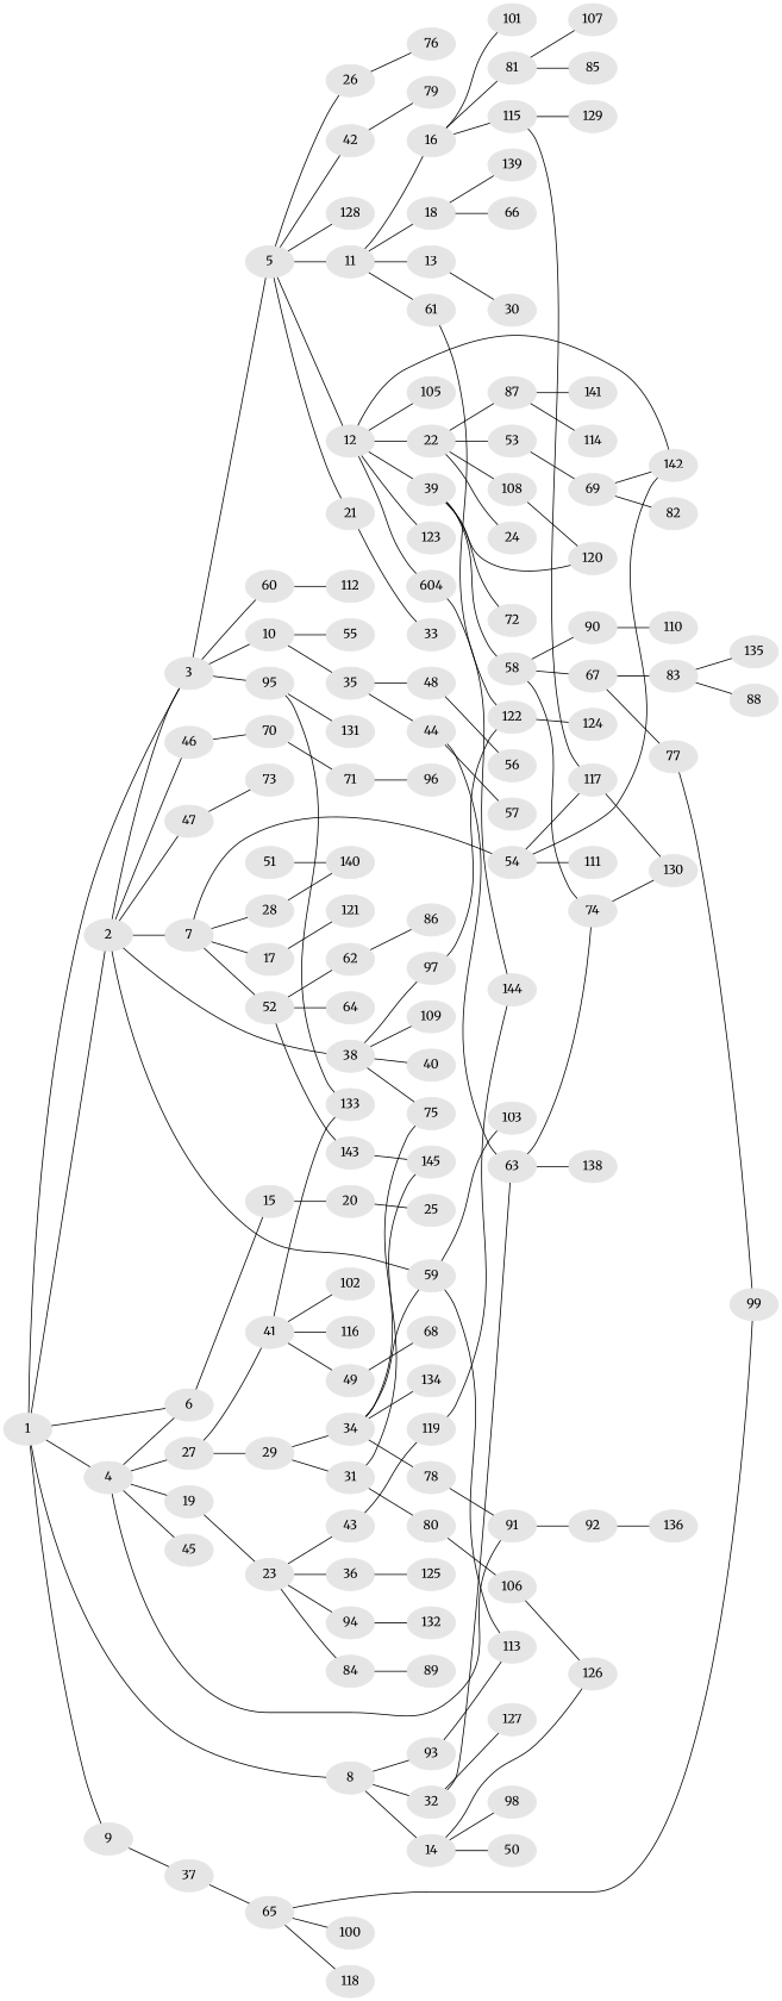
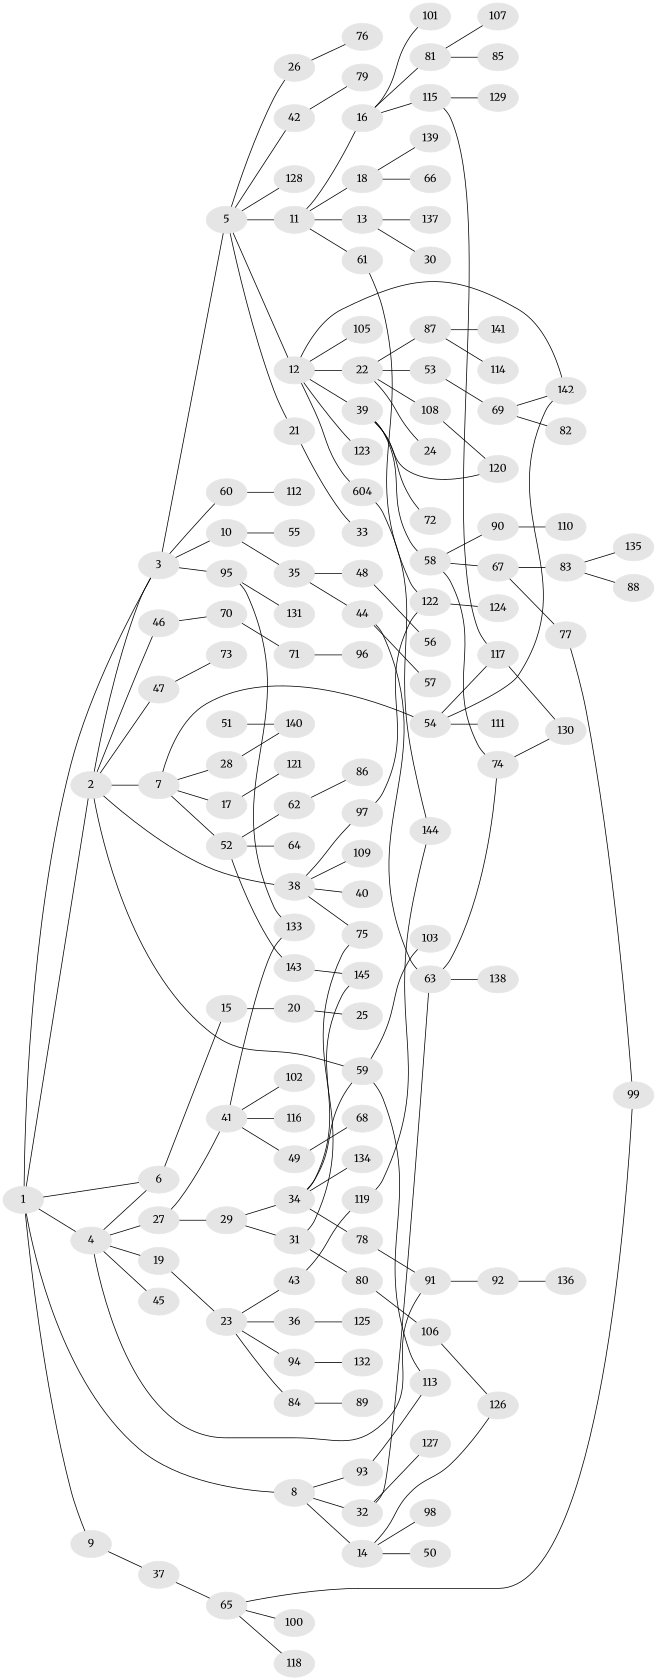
  graph {
    fontname=Merriweather
    rankdir=LR
    node [color=gray90 fontname=Merriweather style=filled]
    edge [fontname=Merriweather]
    1
    2
    3
    4
    6
    8
    9
    7
    38
    46
    47
    59
    5
    10
    60
    95
    19
    27
    45
    91
    15
    14
    32
    93
    37
    17
    28
    52
    54
    75
    40
    97
    109
    70
    73
    103
    113
    11
    12
    21
    26
    42
    128
    35
    55
    112
    133
    131
    23
    29
    41
    92
    13
    16
    18
    61
    22
    39
    n59 [label=604]
    105
    123
    142
    33
    76
    79
    20
    121
    140
    62
    64
    143
    111
    117
    50
    98
    126
    63
    127
    65
    44
    48
    30
+   137
    81
    101
    115
    66
    139
    122
    24
    53
    87
    108
    58
    72
    120
    144
    25
    85
    107
    129
    36
    43
    84
    94
    69
    114
    141
    125
    119
    51
    89
    132
    31
    34
    49
    102
    116
    80
    78
    134
    145
    106
    74
    138
    57
    56
    99
    100
    118
    67
    90
    68
    71
    86
    82
    130
    77
    83
    110
    124
    88
    135
    96
    136
    1 -- 2
    1 -- 3
    1 -- 4
    1 -- 6
    1 -- 8
    1 -- 9
    2 -- 3
    2 -- 7
    2 -- 38
    2 -- 46
    2 -- 47
    2 -- 59
    3 -- 5
    3 -- 10
    3 -- 60
    3 -- 95
    4 -- 6
    4 -- 19
    4 -- 27
    4 -- 45
    4 -- 91
    6 -- 15
    8 -- 14
    8 -- 32
    8 -- 93
    9 -- 37
    7 -- 17
    7 -- 28
    7 -- 52
    7 -- 54
    38 -- 75
    38 -- 40
    38 -- 97
    38 -- 109
    46 -- 70
    47 -- 73
    59 -- 103
    59 -- 113
    5 -- 11
    5 -- 12
    5 -- 21
    5 -- 26
    5 -- 42
    5 -- 128
    10 -- 35
    10 -- 55
    60 -- 112
    95 -- 133
    95 -- 131
    19 -- 23
    27 -- 29
    27 -- 41
    91 -- 92
    15 -- 20
    14 -- 50
    14 -- 98
    14 -- 126
    32 -- 63
    32 -- 127
    93 -- 113
    37 -- 65
    17 -- 121
    28 -- 140
    52 -- 62
    52 -- 64
    52 -- 143
    54 -- 142
    54 -- 111
    54 -- 117
    97 -- 122
    70 -- 71
    11 -- 13
    11 -- 16
    11 -- 18
    11 -- 61
    12 -- 22
    12 -- 39
    12 -- n59
    12 -- 105
    12 -- 123
    12 -- 142
    21 -- 33
    26 -- 76
    42 -- 79
    35 -- 44
    35 -- 48
    23 -- 36
    23 -- 43
    23 -- 84
    23 -- 94
    29 -- 31
    29 -- 34
    41 -- 133
    41 -- 49
    41 -- 102
    41 -- 116
    92 -- 136
    13 -- 30
+   13 -- 137
    16 -- 81
    16 -- 101
    16 -- 115
    18 -- 66
    18 -- 139
    61 -- 122
    22 -- 24
    22 -- 53
    22 -- 87
    22 -- 108
    39 -- 58
    39 -- 72
    39 -- 120
    n59 -- 144
    20 -- 25
    62 -- 86
    143 -- 145
    117 -- 130
    63 -- 74
    63 -- 138
    65 -- 99
    65 -- 100
    65 -- 118
    44 -- 63
    44 -- 57
    48 -- 56
    81 -- 85
    81 -- 107
    115 -- 117
    115 -- 129
    122 -- 124
    53 -- 69
    87 -- 114
    87 -- 141
    108 -- 120
    58 -- 74
    58 -- 67
    58 -- 90
    36 -- 125
    43 -- 119
    84 -- 89
    94 -- 132
    69 -- 142
    69 -- 82
    119 -- 144
    51 -- 140
    31 -- 75
    31 -- 80
    34 -- 59
    34 -- 78
    34 -- 134
    34 -- 145
    49 -- 68
    80 -- 106
    78 -- 91
    106 -- 126
    74 -- 130
    67 -- 77
    67 -- 83
    90 -- 110
    71 -- 96
    77 -- 99
    83 -- 88
    83 -- 135
  }
